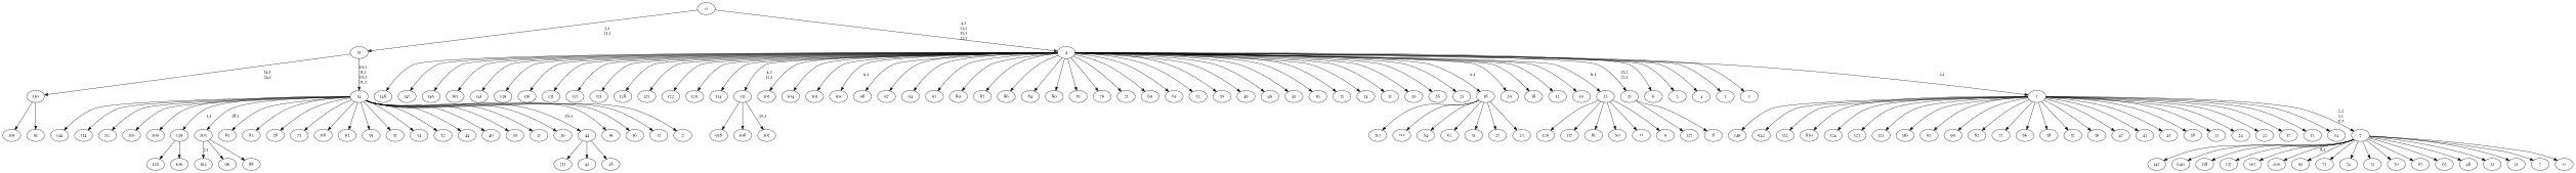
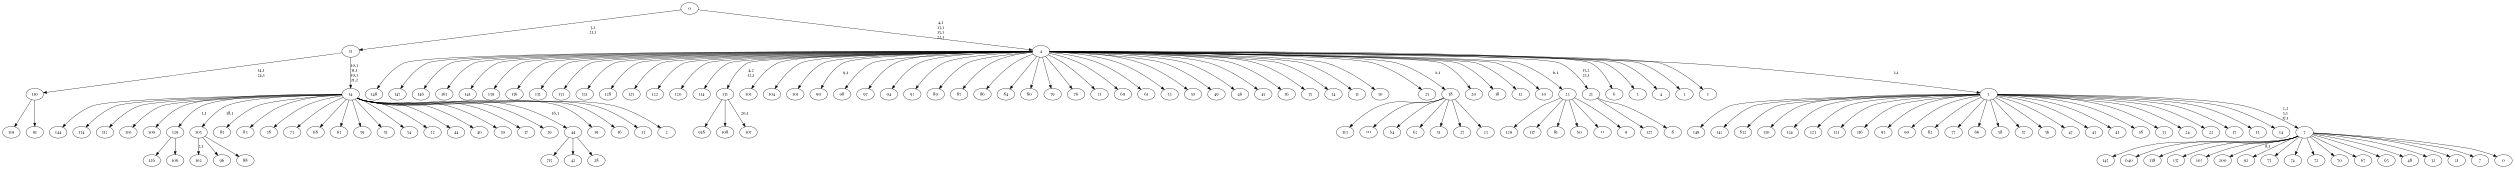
  digraph {
    fontname="Playfair Display"
    node [fontname="Playfair Display"]
    edge [fontname="Playfair Display"]
    n1 [label=149]
    n2 [label=148]
    n3 [label=147]
    n4 [label=146]
    n5 [label=145]
    n6 [label=144]
    n7 [label=163]
-   n8 [label=942]
+   n8 [label=142]
    n9 [label=141]
    n10 [label=640]
    n11 [label=139]
    n12 [label=138]
    n13 [label=137]
    n14 [label=136]
    n15 [label=135]
    n16 [label=134]
    n17 [label=133]
-   n18 [label=132]
+   n18 [label=832]
    n19 [label=131]
-   n20 [label=830]
+   n20 [label=130]
    n21 [label=129]
    n22 [label=128]
    n23 [label=127]
    n24 [label=126]
    n25 [label=125]
    n26 [label=124]
    n27 [label=123]
    n28 [label=122]
    n29 [label=121]
    n30 [label=120]
    n31 [label=119]
    n32 [label=918]
    n33 [label=117]
    n34 [label=116]
    n35 [label=715]
    n36 [label=114]
    n37 [label=113]
    n38 [label=112]
    n39 [label=111]
    n40 [label=110]
    n41 [label=109]
    n42 [label=108]
    n43 [label=107]
    131
    n45 [label=106]
    129
    n47 [label=105]
    n48 [label=104]
    n49 [label=103]
    n50 [label=102]
    n51 [label=101]
    n52 [label=200]
    n53 [label=99]
    n54 [label=98]
    n55 [label=97]
    n56 [label=96]
    n57 [label=95]
    n58 [label=94]
    n59 [label=93]
    n60 [label=92]
    n61 [label=91]
    110
    n63 [label=90]
    n64 [label=89]
    n65 [label=88]
    105
    n67 [label=87]
    n68 [label=86]
    n69 [label=85]
    n70 [label=84]
    n71 [label=83]
    n72 [label=82]
    n73 [label=81]
    n74 [label=80]
    n75 [label=79]
    n76 [label=78]
    n77 [label=77]
    n78 [label=76]
    n79 [label=75]
    n80 [label=74]
    n81 [label=73]
    n82 [label=72]
    n83 [label=71]
    n84 [label=70]
    n85 [label=69]
    n86 [label=68]
    n87 [label=67]
    n88 [label=66]
    n89 [label=65]
    n90 [label=64]
    n91 [label=63]
    n92 [label=62]
    n93 [label=61]
    n94 [label=60]
    n95 [label=59]
    n96 [label=58]
    n97 [label=57]
    n98 [label=56]
    n99 [label=55]
    n100 [label=54]
    n101 [label=53]
    n102 [label=52]
    n103 [label=51]
    n104 [label=50]
    n105 [label=49]
    n106 [label=48]
    n107 [label=47]
    n108 [label=46]
    n109 [label=45]
    n110 [label=44]
    n111 [label=43]
    n112 [label=42]
    n113 [label=41]
    n114 [label=40]
    n115 [label=39]
    n116 [label=38]
    n117 [label=37]
    n118 [label=36]
    n119 [label=35]
    n120 [label=34]
    n121 [label=33]
    n122 [label=32]
    n123 [label=31]
    n124 [label=30]
    n125 [label=29]
    n126 [label=28]
    44
    n128 [label=27]
-   n129 [label=26]
    n130 [label=25]
    n131 [label=24]
    n132 [label=23]
    38
    n134 [label=22]
    n135 [label=21]
    n136 [label=20]
    n137 [label=19]
    n138 [label=18]
    n139 [label=17]
    n140 [label=16]
    n141 [label=15]
    n142 [label=14]
    n143 [label=13]
    n144 [label=12]
    n145 [label=11]
    n146 [label=10]
    n147 [label=9]
    23
    n149 [label=8]
    21
    n151 [label=7]
    n152 [label=6]
    n153 [label=5]
    n154 [label=4]
    n155 [label=3]
    n156 [label=2]
    14
    11
    n159 [label=1]
    n160 [label=0]
    7
    5
    4
    0
    131 -> n32
    131 -> n42
    131 -> n43 [label="20,1"]
    129 -> n24
    129 -> n45
    110 -> n31
    110 -> n61
    105 -> n50 [label="7,1"]
    105 -> n56
    105 -> n65
    44 -> n35
    44 -> n112
    44 -> n126
    38 -> n37
    38 -> n39
    38 -> n90
    38 -> n92
    38 -> n103
    38 -> n128
    38 -> n132
    23 -> n21
    23 -> n33
    23 -> n73
    23 -> n94
    23 -> n145
    23 -> n147
    21 -> n23
    21 -> n149
    14 -> n6
    14 -> n16
    14 -> n38
    14 -> n40
    14 -> n41
    14 -> 129 [label="1,1"]
    14 -> 105 [label="18,1"]
    14 -> n69
    14 -> n71
    14 -> n76
    14 -> n81
    14 -> n86
    14 -> n91
    14 -> n95
    14 -> n99
    14 -> n100
    14 -> n102
    14 -> n110
    14 -> n114
    14 -> n115
    14 -> n117
    14 -> n125
    14 -> 44 [label="16,1"]
    14 -> n137
    14 -> n140
    14 -> n143
    14 -> n156
    11 -> 110 [label="14,1\n24,1"]
    11 -> 14 [label="10,1\n11,1\n19,1\n21,2"]
    7 -> n5
    7 -> n10
    7 -> n12
    7 -> n13
    7 -> n49
    7 -> n52 [label="8,1"]
    7 -> n60
    7 -> n79
    7 -> n80
    7 -> n82
    7 -> n84
    7 -> n87
    7 -> n89
    7 -> n106
    7 -> n122
    7 -> n135
    7 -> n151
    7 -> n160
    5 -> n1
    5 -> n8
    5 -> n18
    5 -> n20
    5 -> n26
    5 -> n27
    5 -> n29
    5 -> n34
    5 -> n57
    5 -> n63
    5 -> n72
    5 -> n77
    5 -> n88
    5 -> n96
    5 -> n97
    5 -> n98
    5 -> n107
    5 -> n111
    5 -> n113
    5 -> n116
    5 -> n121
    5 -> n131
    5 -> n134
    5 -> n139
    5 -> n141
    5 -> n142
    5 -> 7 [label="2,2\n5,1\n17,1"]
    4 -> n2
    4 -> n3
    4 -> n4
    4 -> n7
    4 -> n9
    4 -> n11
    4 -> n14
    4 -> n15
    4 -> n17
    4 -> n19
    4 -> n22
    4 -> n25
    4 -> n28
    4 -> n30
    4 -> n36
    4 -> 131 [label="4,2\n12,1"]
    4 -> n47
    4 -> n48
    4 -> n51
    4 -> n53 [label="9,1"]
    4 -> n54
    4 -> n55
    4 -> n58
    4 -> n59
    4 -> n64
    4 -> n67
    4 -> n68
    4 -> n70
    4 -> n74
    4 -> n75
    4 -> n78
    4 -> n83
    4 -> n85
    4 -> n93
    4 -> n101
    4 -> n104
    4 -> n105
    4 -> n108
    4 -> n109
    4 -> n118
    4 -> n119
    4 -> n120
    4 -> n123
    4 -> n124
-   4 -> n129
    4 -> n130
    4 -> 38 [label="0,1"]
    4 -> n136
    4 -> n138
    4 -> n144
    4 -> n146
    4 -> 23 [label="6,1"]
    4 -> 21 [label="15,2\n23,1"]
    4 -> n152
    4 -> n153
    4 -> n154
    4 -> n155
    4 -> n159
    4 -> 5 [label="2,1"]
    0 -> 11 [label="3,1\n21,1"]
    0 -> 4 [label="4,1\n13,1\n15,1\n22,1"]
  }
